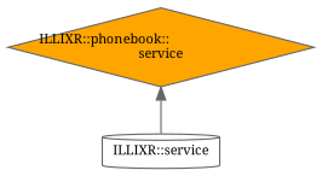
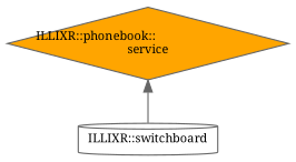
  digraph {
    fontname="Noto Serif"
    node [color=gray40 fontname="Noto Serif" fontsize=10 style=filled]
-   n1 [fillcolor=white fontcolor=black height=0.2 label="ILLIXR::service" shape=cylinder width=0.4]
+   n1 [fillcolor=white fontcolor=black height=0.2 label="ILLIXR::switchboard" shape=cylinder width=0.4]
    n2 [fillcolor=orange height=0.2 label="ILLIXR::phonebook::\lservice" shape=diamond width=0.4]
    n2 -> n1 [color=gray40 dir=back fontname="Noto Serif" fontsize=10 labelfontname=Helvetica labelfontsize=10 style=solid]
  }
